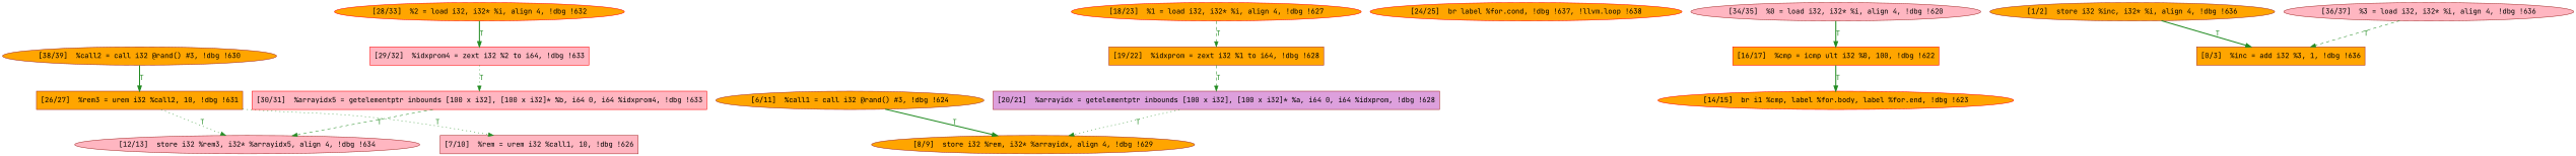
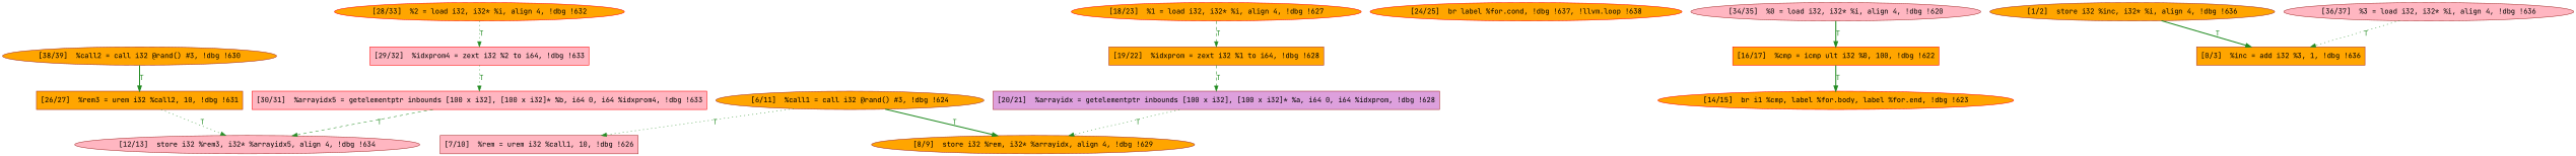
  digraph {
    fontname="JetBrains Mono"
    node [color=brown fillcolor=orange fontname="JetBrains Mono" shape=ellipse style=filled]
    edge [color=forestgreen fontcolor=forestgreen fontname="JetBrains Mono" style=dotted]
    n1 [label="[26/27]  %rem3 = urem i32 %call2, 10, !dbg !631" shape=rectangle]
    n2 [fillcolor=lightpink label="[12/13]  store i32 %rem3, i32* %arrayidx5, align 4, !dbg !634"]
    n3 [color=red label="[24/25]  br label %for.cond, !dbg !637, !llvm.loop !638"]
    n4 [fillcolor=lightpink label="[7/10]  %rem = urem i32 %call1, 10, !dbg !626" shape=rectangle]
    n5 [label="[8/9]  store i32 %rem, i32* %arrayidx, align 4, !dbg !629"]
    n6 [fillcolor=lightpink label="[34/35]  %0 = load i32, i32* %i, align 4, !dbg !620"]
    n7 [color=red label="[16/17]  %cmp = icmp ult i32 %0, 100, !dbg !622" shape=rectangle]
    n8 [color=red label="[14/15]  br i1 %cmp, label %for.body, label %for.end, !dbg !623"]
    n9 [label="[38/39]  %call2 = call i32 @rand() #3, !dbg !630"]
    n10 [label="[19/22]  %idxprom = zext i32 %1 to i64, !dbg !628" shape=rectangle]
    n11 [fillcolor=plum label="[20/21]  %arrayidx = getelementptr inbounds [100 x i32], [100 x i32]* %a, i64 0, i64 %idxprom, !dbg !628" shape=rectangle]
    n12 [label="[6/11]  %call1 = call i32 @rand() #3, !dbg !624"]
    n13 [label="[0/3]  %inc = add i32 %3, 1, !dbg !636" shape=rectangle]
    n14 [label="[1/2]  store i32 %inc, i32* %i, align 4, !dbg !636"]
    n15 [color=red fillcolor=lightpink label="[29/32]  %idxprom4 = zext i32 %2 to i64, !dbg !633" shape=rectangle]
    n16 [color=red fillcolor=lightpink label="[30/31]  %arrayidx5 = getelementptr inbounds [100 x i32], [100 x i32]* %b, i64 0, i64 %idxprom4, !dbg !633" shape=rectangle]
    n17 [fillcolor=lightpink label="[36/37]  %3 = load i32, i32* %i, align 4, !dbg !636"]
    n18 [color=red label="[18/23]  %1 = load i32, i32* %i, align 4, !dbg !627"]
    n19 [color=red label="[28/33]  %2 = load i32, i32* %i, align 4, !dbg !632"]
    n1 -> n2 [label=T]
    n6 -> n7 [label=T style=bold]
    n7 -> n8 [label=T style=bold]
    n9 -> n1 [label=T style=bold]
    n10 -> n11 [label=T style=dashed]
    n11 -> n5 [label=T]
-   n1 -> n4 [label=T]
+   n12 -> n4 [label=T]
    n12 -> n5 [label=T style=bold]
    n14 -> n13 [label=T style=bold]
    n15 -> n16 [label=T]
    n16 -> n2 [label=T style=dashed]
-   n17 -> n13 [label=T style=dashed]
+   n17 -> n13 [label=T]
    n18 -> n10 [label=T style=dashed]
-   n19 -> n15 [label=T style=bold]
+   n19 -> n15 [label=T]
  }
